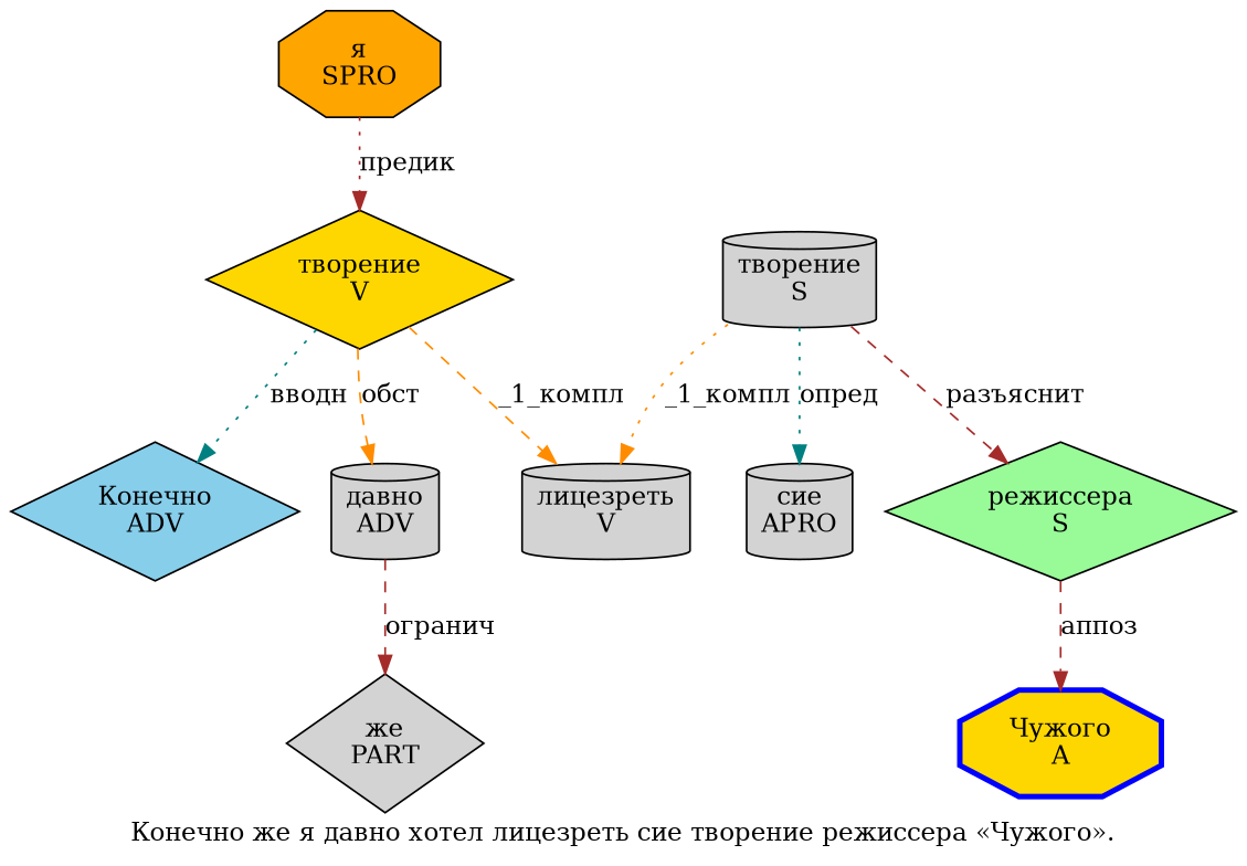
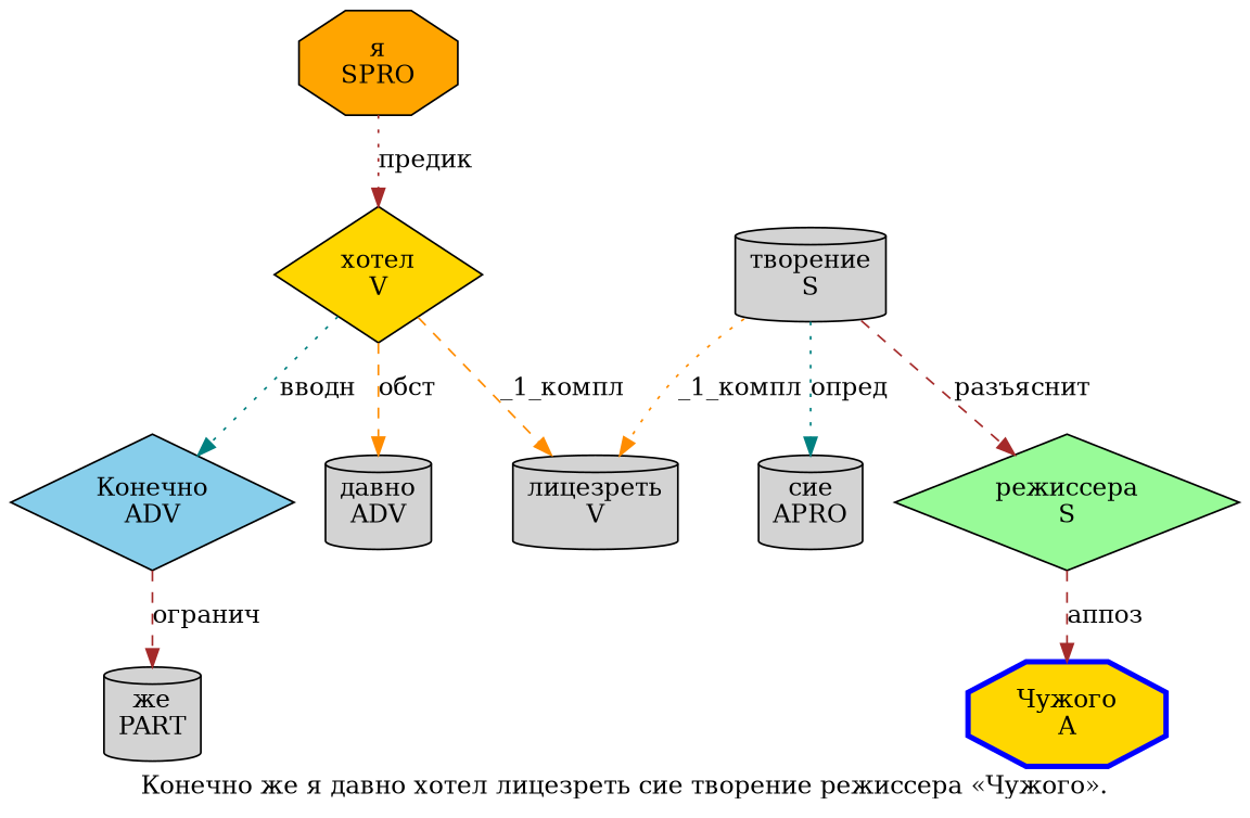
  digraph {
    label="Конечно же я давно хотел лицезреть сие творение режиссера «Чужого»."
    node [fillcolor=lightgrey penwidth=1 shape=cylinder style=filled]
    edge [color=brown style=dashed]
    n1 [fillcolor=skyblue label="Конечно\nADV" shape=diamond]
-   n2 [label="же\nPART" shape=diamond]
+   n2 [label="же\nPART"]
    n3 [fillcolor=orange label="я\nSPRO" shape=octagon]
-   n4 [fillcolor=gold label="творение\nV" shape=diamond]
+   n4 [fillcolor=gold label="хотел\nV" shape=diamond]
    n5 [label="давно\nADV"]
    n6 [label="лицезреть\nV"]
    n7 [label="творение\nS"]
    n8 [label="сие\nAPRO"]
    n9 [fillcolor=palegreen label="режиссера\nS" shape=diamond]
    n10 [color=blue fillcolor=gold label="Чужого\nA" penwidth=3 shape=octagon]
-   n5 -> n2 [label="огранич"]
+   n1 -> n2 [label="огранич"]
    n3 -> n4 [label="предик" style=dotted]
    n4 -> n1 [color=teal label="вводн" style=dotted]
    n4 -> n5 [color=darkorange label="обст"]
    n4 -> n6 [color=darkorange label="_1_компл"]
    n7 -> n6 [color=darkorange label="_1_компл" style=dotted]
    n7 -> n8 [color=teal label="опред" style=dotted]
    n7 -> n9 [label="разъяснит"]
    n9 -> n10 [label="аппоз"]
  }
